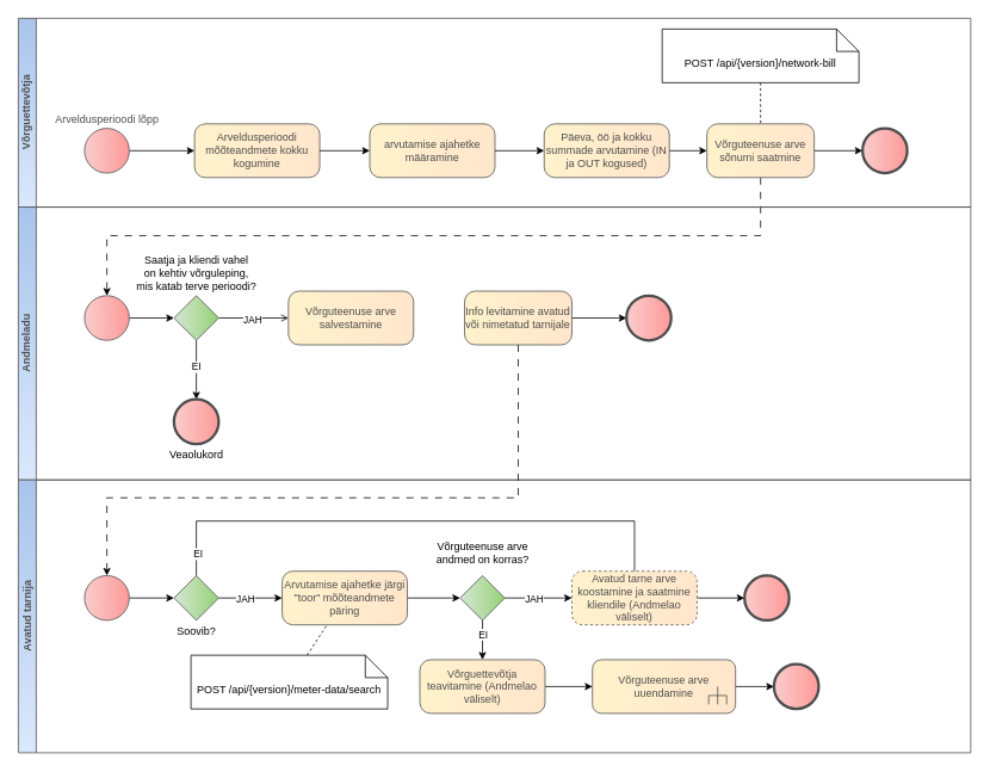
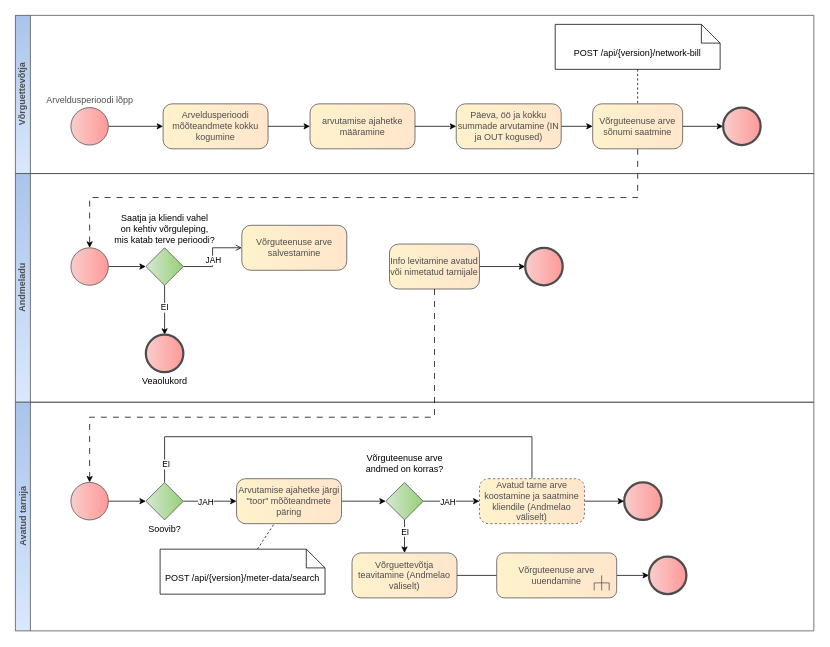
  <mxCell id="0" />
  <mxCell id="1" parent="0" />
  <mxCell id="2" style="edgeStyle=orthogonalEdgeStyle;rounded=0;orthogonalLoop=1;jettySize=auto;html=1;" edge="1" parent="1" source="3" target="5"><mxGeometry relative="1" as="geometry" /></mxCell>
  <mxCell id="3" value="Arveldusperioodi lõpp" style="points=[[0.145,0.145,0],[0.5,0,0],[0.855,0.145,0],[1,0.5,0],[0.855,0.855,0],[0.5,1,0],[0.145,0.855,0],[0,0.5,0]];shape=mxgraph.bpmn.event;html=1;verticalLabelPosition=top;labelBackgroundColor=#ffffff;verticalAlign=bottom;align=center;perimeter=ellipsePerimeter;outlineConnect=0;aspect=fixed;outline=standard;symbol=general;fontFamily=Helvetica;fontSize=12;fontColor=#4D4D4D;fillColor=#f8cecc;strokeColor=#4D4D4D;rounded=1;shadow=0;strokeWidth=1;gradientColor=#FF9999;gradientDirection=east;labelPosition=center;" vertex="1" parent="1"><mxGeometry x="94" y="143" width="50" height="50" as="geometry" /></mxCell>
  <mxCell id="4" value="" style="edgeStyle=orthogonalEdgeStyle;rounded=0;orthogonalLoop=1;jettySize=auto;html=1;" edge="1" parent="1" source="25" target="8"><mxGeometry relative="1" as="geometry" /></mxCell>
  <mxCell id="5" value="Arveldusperioodi mõõteandmete kokku kogumine" style="rounded=1;whiteSpace=wrap;html=1;arcSize=20;fillColor=#fff2cc;strokeColor=#4D4D4D;shadow=0;fontColor=#4D4D4D;gradientColor=#FFE6CC;gradientDirection=east;glass=0;collapsible=0;backgroundOutline=0;enumerate=0;labelBackgroundColor=none;labelBorderColor=none;strokeWidth=1;" vertex="1" parent="1"><mxGeometry x="217" y="138" width="140" height="60" as="geometry"><mxRectangle x="340" y="420" width="90" height="30" as="alternateBounds" /></mxGeometry></mxCell>
  <mxCell id="6" style="edgeStyle=orthogonalEdgeStyle;rounded=0;orthogonalLoop=1;jettySize=auto;html=1;" edge="1" parent="1" source="8" target="11"><mxGeometry relative="1" as="geometry" /></mxCell>
  <mxCell id="7" style="edgeStyle=orthogonalEdgeStyle;rounded=0;orthogonalLoop=1;jettySize=auto;html=1;dashed=1;dashPattern=8 8;" edge="1" parent="1" source="8" target="13"><mxGeometry relative="1" as="geometry"><Array as="points"><mxPoint x="850" y="263" /><mxPoint x="119" y="263" /></Array></mxGeometry></mxCell>
  <mxCell id="8" value="Võrguteenuse arve sõnumi saatmine" style="whiteSpace=wrap;html=1;fillColor=#fff2cc;strokeColor=#4D4D4D;fontColor=#4D4D4D;rounded=1;arcSize=20;shadow=0;gradientColor=#FFE6CC;gradientDirection=east;glass=0;labelBackgroundColor=none;labelBorderColor=none;strokeWidth=1;" vertex="1" parent="1"><mxGeometry x="790" y="138" width="120" height="60" as="geometry" /></mxCell>
  <mxCell id="9" style="rounded=0;orthogonalLoop=1;jettySize=auto;html=1;dashed=1;endArrow=none;endFill=0;" edge="1" parent="1" source="10" target="8"><mxGeometry relative="1" as="geometry" /></mxCell>
  <mxCell id="10" value="POST /api/{version}/network-bill" style="shape=note2;boundedLbl=1;whiteSpace=wrap;html=1;size=25;verticalAlign=top;align=center;" vertex="1" parent="1"><mxGeometry x="740" y="32" width="220" height="60" as="geometry" /></mxCell>
  <mxCell id="11" value="" style="points=[[0.145,0.145,0],[0.5,0,0],[0.855,0.145,0],[1,0.5,0],[0.855,0.855,0],[0.5,1,0],[0.145,0.855,0],[0,0.5,0]];shape=mxgraph.bpmn.event;html=1;verticalLabelPosition=top;labelBackgroundColor=#ffffff;verticalAlign=middle;align=center;perimeter=ellipsePerimeter;outlineConnect=0;aspect=fixed;outline=end;symbol=terminate2;fontFamily=Helvetica;fontSize=12;fontColor=#000000;fillColor=#f8cecc;strokeColor=#4D4D4D;rounded=1;shadow=0;strokeWidth=1;gradientColor=#FF9999;gradientDirection=east;spacing=0;spacingTop=0;spacingLeft=0;spacingBottom=0;labelPosition=center;" vertex="1" parent="1"><mxGeometry x="964" y="143" width="50" height="50" as="geometry" /></mxCell>
  <mxCell id="12" style="edgeStyle=orthogonalEdgeStyle;rounded=0;orthogonalLoop=1;jettySize=auto;html=1;" edge="1" parent="1" source="13" target="18"><mxGeometry relative="1" as="geometry"><mxPoint x="207" y="355" as="targetPoint" /></mxGeometry></mxCell>
  <mxCell id="13" value="" style="points=[[0.145,0.145,0],[0.5,0,0],[0.855,0.145,0],[1,0.5,0],[0.855,0.855,0],[0.5,1,0],[0.145,0.855,0],[0,0.5,0]];shape=mxgraph.bpmn.event;html=1;verticalLabelPosition=bottom;labelBackgroundColor=#ffffff;verticalAlign=bottom;align=center;perimeter=ellipsePerimeter;outlineConnect=0;aspect=fixed;outline=standard;symbol=general;fontFamily=Helvetica;fontSize=12;fontColor=#4D4D4D;fillColor=#f8cecc;strokeColor=#4D4D4D;rounded=1;shadow=0;strokeWidth=1;gradientColor=#FF9999;gradientDirection=east;" vertex="1" parent="1"><mxGeometry x="94" y="330" width="50" height="50" as="geometry" /></mxCell>
  <mxCell id="14" style="edgeStyle=orthogonalEdgeStyle;rounded=0;orthogonalLoop=1;jettySize=auto;html=1;endArrow=open;" edge="1" parent="1" source="18" target="19"><mxGeometry relative="1" as="geometry"><mxPoint x="506" y="355" as="targetPoint" /></mxGeometry></mxCell>
  <mxCell id="15" value="JAH" style="edgeLabel;html=1;align=center;verticalAlign=middle;resizable=0;points=[];" vertex="1" connectable="0" parent="14"><mxGeometry x="-0.057" relative="1" as="geometry"><mxPoint y="1" as="offset" /></mxGeometry></mxCell>
  <mxCell id="16" style="edgeStyle=orthogonalEdgeStyle;rounded=0;orthogonalLoop=1;jettySize=auto;html=1;" edge="1" parent="1" source="18" target="20"><mxGeometry relative="1" as="geometry" /></mxCell>
  <mxCell id="17" value="EI" style="edgeLabel;html=1;align=center;verticalAlign=middle;resizable=0;points=[];" vertex="1" connectable="0" parent="16"><mxGeometry x="-0.114" y="-1" relative="1" as="geometry"><mxPoint as="offset" /></mxGeometry></mxCell>
  <mxCell id="18" value="Saatja ja kliendi vahel&lt;br style=&quot;border-color: var(--border-color);&quot;&gt;on kehtiv võrguleping,&lt;br style=&quot;border-color: var(--border-color);&quot;&gt;mis katab terve perioodi?" style="points=[[0.25,0.25,0],[0.5,0,0],[0.75,0.25,0],[1,0.5,0],[0.75,0.75,0],[0.5,1,0],[0.25,0.75,0],[0,0.5,0]];shape=mxgraph.bpmn.gateway2;html=1;verticalLabelPosition=top;labelBackgroundColor=#ffffff;verticalAlign=middle;align=center;perimeter=rhombusPerimeter;outlineConnect=0;outline=none;symbol=none;fontFamily=Helvetica;fontSize=12;fontColor=#000000;fillColor=#D5E8D4;strokeColor=#4D4D4D;rounded=0;shadow=0;gradientColor=#97D077;gradientDirection=east;spacing=0;labelPosition=center;" vertex="1" parent="1"><mxGeometry x="194" y="330" width="50" height="50" as="geometry" /></mxCell>
- <mxCell id="19" value="Võrguteenuse arve salvestamine" style="rounded=1;whiteSpace=wrap;html=1;arcSize=20;fillColor=#fff2cc;strokeColor=#4D4D4D;shadow=0;fontColor=#4D4D4D;gradientColor=#FFE6CC;gradientDirection=east;glass=0;collapsible=0;backgroundOutline=0;enumerate=0;labelBackgroundColor=none;labelBorderColor=none;strokeWidth=1;" vertex="1" parent="1"><mxGeometry x="322" y="325" width="140" height="60" as="geometry"><mxRectangle x="340" y="420" width="90" height="30" as="alternateBounds" /></mxGeometry></mxCell>
+ <mxCell id="19" value="Võrguteenuse arve salvestamine" style="rounded=1;whiteSpace=wrap;html=1;arcSize=20;fillColor=#fff2cc;strokeColor=#4D4D4D;shadow=0;fontColor=#4D4D4D;gradientColor=#FFE6CC;gradientDirection=east;glass=0;collapsible=0;backgroundOutline=0;enumerate=0;labelBackgroundColor=none;labelBorderColor=none;strokeWidth=1;" vertex="1" parent="1"><mxGeometry x="322" y="300" width="140" height="60" as="geometry"><mxRectangle x="340" y="420" width="90" height="30" as="alternateBounds" /></mxGeometry></mxCell>
  <mxCell id="20" value="Veaolukord" style="points=[[0.145,0.145,0],[0.5,0,0],[0.855,0.145,0],[1,0.5,0],[0.855,0.855,0],[0.5,1,0],[0.145,0.855,0],[0,0.5,0]];shape=mxgraph.bpmn.event;html=1;verticalLabelPosition=bottom;labelBackgroundColor=#ffffff;verticalAlign=top;align=center;perimeter=ellipsePerimeter;outlineConnect=0;aspect=fixed;outline=end;symbol=terminate2;fontFamily=Helvetica;fontSize=12;fontColor=#000000;fillColor=#f8cecc;strokeColor=#4D4D4D;rounded=1;shadow=0;strokeWidth=1;gradientColor=#FF9999;gradientDirection=east;spacing=0;spacingTop=0;spacingLeft=0;spacingBottom=0;labelPosition=center;" vertex="1" parent="1"><mxGeometry x="194" y="446" width="50" height="50" as="geometry" /></mxCell>
  <mxCell id="21" style="edgeStyle=orthogonalEdgeStyle;rounded=0;orthogonalLoop=1;jettySize=auto;html=1;" edge="1" parent="1" source="22" target="23"><mxGeometry relative="1" as="geometry" /></mxCell>
  <mxCell id="22" value="Info levitamine avatud või nimetatud tarnijale" style="whiteSpace=wrap;html=1;fillColor=#fff2cc;strokeColor=#4D4D4D;fontColor=#4D4D4D;rounded=1;arcSize=20;shadow=0;gradientColor=#FFE6CC;gradientDirection=east;glass=0;labelBackgroundColor=none;labelBorderColor=none;strokeWidth=1;" vertex="1" parent="1"><mxGeometry x="519" y="325" width="120" height="60" as="geometry" /></mxCell>
  <mxCell id="23" value="" style="points=[[0.145,0.145,0],[0.5,0,0],[0.855,0.145,0],[1,0.5,0],[0.855,0.855,0],[0.5,1,0],[0.145,0.855,0],[0,0.5,0]];shape=mxgraph.bpmn.event;html=1;verticalLabelPosition=top;labelBackgroundColor=#ffffff;verticalAlign=middle;align=center;perimeter=ellipsePerimeter;outlineConnect=0;aspect=fixed;outline=end;symbol=terminate2;fontFamily=Helvetica;fontSize=12;fontColor=#000000;fillColor=#f8cecc;strokeColor=#4D4D4D;rounded=1;shadow=0;strokeWidth=1;gradientColor=#FF9999;gradientDirection=east;spacing=0;spacingTop=0;spacingLeft=0;spacingBottom=0;labelPosition=center;" vertex="1" parent="1"><mxGeometry x="700" y="330" width="50" height="50" as="geometry" /></mxCell>
  <mxCell id="24" value="Võrguettevõtja" style="swimlane;html=1;horizontal=0;startSize=20;strokeColor=#4D4D4D;fillColor=#dae8fc;connectable=0;allowArrows=0;recursiveResize=0;fontColor=#4D4D4D;gradientColor=#A9C4EB;gradientDirection=north;rotation=0;" vertex="1" parent="1"><mxGeometry x="20" y="20" width="1065" height="211" as="geometry" /></mxCell>
  <mxCell id="25" value="Päeva, öö ja kokku summade arvutamine (IN ja OUT kogused)" style="rounded=1;whiteSpace=wrap;html=1;arcSize=20;fillColor=#fff2cc;strokeColor=#4D4D4D;shadow=0;fontColor=#4D4D4D;gradientColor=#FFE6CC;gradientDirection=east;glass=0;collapsible=0;backgroundOutline=0;enumerate=0;labelBackgroundColor=none;labelBorderColor=none;strokeWidth=1;" vertex="1" parent="24"><mxGeometry x="588" y="118" width="140" height="60" as="geometry"><mxRectangle x="340" y="420" width="90" height="30" as="alternateBounds" /></mxGeometry></mxCell>
  <mxCell id="26" value="arvutamise ajahetke määramine" style="rounded=1;whiteSpace=wrap;html=1;arcSize=20;fillColor=#fff2cc;strokeColor=#4D4D4D;shadow=0;fontColor=#4D4D4D;gradientColor=#FFE6CC;gradientDirection=east;glass=0;collapsible=0;backgroundOutline=0;enumerate=0;labelBackgroundColor=none;labelBorderColor=none;strokeWidth=1;" vertex="1" parent="24"><mxGeometry x="393" y="118" width="140" height="60" as="geometry"><mxRectangle x="340" y="420" width="90" height="30" as="alternateBounds" /></mxGeometry></mxCell>
  <mxCell id="27" value="" style="edgeStyle=orthogonalEdgeStyle;rounded=0;orthogonalLoop=1;jettySize=auto;html=1;" edge="1" parent="24" source="26" target="25"><mxGeometry relative="1" as="geometry"><mxPoint x="337" y="148" as="sourcePoint" /><mxPoint x="560" y="148" as="targetPoint" /></mxGeometry></mxCell>
  <mxCell id="28" value="Andmeladu" style="swimlane;html=1;horizontal=0;startSize=20;strokeColor=#4D4D4D;fillColor=#dae8fc;connectable=0;allowArrows=0;recursiveResize=0;fontColor=#4D4D4D;gradientColor=#A9C4EB;gradientDirection=north;rotation=0;" vertex="1" parent="1"><mxGeometry x="20" y="231" width="1065" height="305" as="geometry" /></mxCell>
  <mxCell id="29" value="" style="edgeStyle=orthogonalEdgeStyle;rounded=0;orthogonalLoop=1;jettySize=auto;html=1;" edge="1" parent="1" source="5" target="26"><mxGeometry relative="1" as="geometry"><mxPoint x="357" y="168" as="sourcePoint" /><mxPoint x="608" y="168" as="targetPoint" /></mxGeometry></mxCell>
  <mxCell id="30" value="Avatud tarnija" style="swimlane;html=1;horizontal=0;startSize=20;strokeColor=#4D4D4D;fillColor=#dae8fc;connectable=0;allowArrows=0;recursiveResize=0;fontColor=#4D4D4D;gradientColor=#A9C4EB;gradientDirection=north;rotation=0;" vertex="1" parent="1"><mxGeometry x="20" y="536" width="1065" height="305" as="geometry" /></mxCell>
  <mxCell id="31" style="edgeStyle=orthogonalEdgeStyle;rounded=0;orthogonalLoop=1;jettySize=auto;html=1;" edge="1" parent="1" source="32" target="38"><mxGeometry relative="1" as="geometry" /></mxCell>
  <mxCell id="32" value="" style="points=[[0.145,0.145,0],[0.5,0,0],[0.855,0.145,0],[1,0.5,0],[0.855,0.855,0],[0.5,1,0],[0.145,0.855,0],[0,0.5,0]];shape=mxgraph.bpmn.event;html=1;verticalLabelPosition=bottom;labelBackgroundColor=#ffffff;verticalAlign=bottom;align=center;perimeter=ellipsePerimeter;outlineConnect=0;aspect=fixed;outline=standard;symbol=general;fontFamily=Helvetica;fontSize=12;fontColor=#4D4D4D;fillColor=#f8cecc;strokeColor=#4D4D4D;rounded=1;shadow=0;strokeWidth=1;gradientColor=#FF9999;gradientDirection=east;" vertex="1" parent="1"><mxGeometry x="94" y="643" width="50" height="50" as="geometry" /></mxCell>
  <mxCell id="33" style="edgeStyle=orthogonalEdgeStyle;rounded=0;orthogonalLoop=1;jettySize=auto;html=1;entryX=0.5;entryY=0;entryDx=0;entryDy=0;entryPerimeter=0;dashed=1;dashPattern=8 8;" edge="1" parent="1" source="22" target="32"><mxGeometry relative="1" as="geometry"><Array as="points"><mxPoint x="579" y="556" /><mxPoint x="119" y="556" /></Array></mxGeometry></mxCell>
  <mxCell id="34" style="edgeStyle=orthogonalEdgeStyle;rounded=0;orthogonalLoop=1;jettySize=auto;html=1;" edge="1" parent="1" source="38" target="40"><mxGeometry relative="1" as="geometry" /></mxCell>
  <mxCell id="35" value="JAH" style="edgeLabel;html=1;align=center;verticalAlign=middle;resizable=0;points=[];" vertex="1" connectable="0" parent="34"><mxGeometry x="-0.194" y="-1" relative="1" as="geometry"><mxPoint as="offset" /></mxGeometry></mxCell>
  <mxCell id="36" style="edgeStyle=orthogonalEdgeStyle;rounded=0;orthogonalLoop=1;jettySize=auto;html=1;endArrow=none;" edge="1" parent="1" source="38" target="47"><mxGeometry relative="1" as="geometry"><Array as="points"><mxPoint x="219" y="582" /><mxPoint x="709" y="582" /></Array></mxGeometry></mxCell>
  <mxCell id="37" value="EI" style="edgeLabel;html=1;align=center;verticalAlign=middle;resizable=0;points=[];" vertex="1" connectable="0" parent="36"><mxGeometry x="-0.916" y="-1" relative="1" as="geometry"><mxPoint as="offset" /></mxGeometry></mxCell>
  <mxCell id="38" value="Soovib?" style="points=[[0.25,0.25,0],[0.5,0,0],[0.75,0.25,0],[1,0.5,0],[0.75,0.75,0],[0.5,1,0],[0.25,0.75,0],[0,0.5,0]];shape=mxgraph.bpmn.gateway2;html=1;verticalLabelPosition=bottom;labelBackgroundColor=#ffffff;verticalAlign=top;align=center;perimeter=rhombusPerimeter;outlineConnect=0;outline=none;symbol=none;fontFamily=Helvetica;fontSize=12;fontColor=#000000;fillColor=#D5E8D4;strokeColor=#4D4D4D;rounded=0;shadow=0;gradientColor=#97D077;gradientDirection=east;spacing=0;labelPosition=center;" vertex="1" parent="1"><mxGeometry x="194" y="643" width="50" height="50" as="geometry" /></mxCell>
  <mxCell id="39" style="edgeStyle=orthogonalEdgeStyle;rounded=0;orthogonalLoop=1;jettySize=auto;html=1;" edge="1" parent="1" source="40" target="45"><mxGeometry relative="1" as="geometry" /></mxCell>
  <mxCell id="40" value="Arvutamise ajahetke järgi &quot;toor&quot; mõõteandmete päring" style="rounded=1;whiteSpace=wrap;html=1;arcSize=20;fillColor=#fff2cc;strokeColor=#4D4D4D;shadow=0;fontColor=#4D4D4D;gradientColor=#FFE6CC;gradientDirection=east;glass=0;collapsible=0;backgroundOutline=0;enumerate=0;labelBackgroundColor=none;labelBorderColor=none;strokeWidth=1;" vertex="1" parent="1"><mxGeometry x="315" y="638" width="140" height="60" as="geometry"><mxRectangle x="340" y="420" width="90" height="30" as="alternateBounds" /></mxGeometry></mxCell>
  <mxCell id="41" style="edgeStyle=orthogonalEdgeStyle;rounded=0;orthogonalLoop=1;jettySize=auto;html=1;" edge="1" parent="1" source="45" target="47"><mxGeometry relative="1" as="geometry" /></mxCell>
  <mxCell id="42" value="JAH" style="edgeLabel;html=1;align=center;verticalAlign=middle;resizable=0;points=[];" vertex="1" connectable="0" parent="41"><mxGeometry x="-0.152" y="-1" relative="1" as="geometry"><mxPoint as="offset" /></mxGeometry></mxCell>
  <mxCell id="43" style="edgeStyle=orthogonalEdgeStyle;rounded=0;orthogonalLoop=1;jettySize=auto;html=1;" edge="1" parent="1" source="45" target="50"><mxGeometry relative="1" as="geometry"><Array as="points"><mxPoint x="539" y="768" /></Array></mxGeometry></mxCell>
  <mxCell id="44" value="EI" style="edgeLabel;html=1;align=center;verticalAlign=middle;resizable=0;points=[];" vertex="1" connectable="0" parent="43"><mxGeometry x="-0.682" y="2" relative="1" as="geometry"><mxPoint x="-2" y="8" as="offset" /></mxGeometry></mxCell>
  <mxCell id="45" value="Võrguteenuse arve&lt;br&gt;andmed on korras?" style="points=[[0.25,0.25,0],[0.5,0,0],[0.75,0.25,0],[1,0.5,0],[0.75,0.75,0],[0.5,1,0],[0.25,0.75,0],[0,0.5,0]];shape=mxgraph.bpmn.gateway2;html=1;verticalLabelPosition=top;labelBackgroundColor=#ffffff;verticalAlign=middle;align=center;perimeter=rhombusPerimeter;outlineConnect=0;outline=none;symbol=none;fontFamily=Helvetica;fontSize=12;fontColor=#000000;fillColor=#D5E8D4;strokeColor=#4D4D4D;rounded=0;shadow=0;gradientColor=#97D077;gradientDirection=east;spacing=0;labelPosition=center;" vertex="1" parent="1"><mxGeometry x="514" y="643" width="50" height="50" as="geometry" /></mxCell>
  <mxCell id="46" style="edgeStyle=orthogonalEdgeStyle;rounded=0;orthogonalLoop=1;jettySize=auto;html=1;" edge="1" parent="1" source="47" target="48"><mxGeometry relative="1" as="geometry" /></mxCell>
  <mxCell id="47" value="Avatud tarne arve koostamine ja saatmine kliendile (Andmelao väliselt)" style="rounded=1;whiteSpace=wrap;html=1;arcSize=20;fillColor=#fff2cc;strokeColor=#4D4D4D;shadow=0;fontColor=#4D4D4D;gradientColor=#FFE6CC;gradientDirection=east;glass=0;collapsible=0;backgroundOutline=0;enumerate=0;labelBackgroundColor=none;labelBorderColor=none;strokeWidth=1;dashed=1;" vertex="1" parent="1"><mxGeometry x="639" y="638" width="140" height="60" as="geometry"><mxRectangle x="340" y="420" width="90" height="30" as="alternateBounds" /></mxGeometry></mxCell>
  <mxCell id="48" value="" style="points=[[0.145,0.145,0],[0.5,0,0],[0.855,0.145,0],[1,0.5,0],[0.855,0.855,0],[0.5,1,0],[0.145,0.855,0],[0,0.5,0]];shape=mxgraph.bpmn.event;html=1;verticalLabelPosition=top;labelBackgroundColor=#ffffff;verticalAlign=middle;align=center;perimeter=ellipsePerimeter;outlineConnect=0;aspect=fixed;outline=end;symbol=terminate2;fontFamily=Helvetica;fontSize=12;fontColor=#000000;fillColor=#f8cecc;strokeColor=#4D4D4D;rounded=1;shadow=0;strokeWidth=1;gradientColor=#FF9999;gradientDirection=east;spacing=0;spacingTop=0;spacingLeft=0;spacingBottom=0;labelPosition=center;" vertex="1" parent="1"><mxGeometry x="832" y="643" width="50" height="50" as="geometry" /></mxCell>
- <mxCell id="49" style="edgeStyle=orthogonalEdgeStyle;rounded=0;orthogonalLoop=1;jettySize=auto;html=1;" edge="1" parent="1" source="50" target="52"><mxGeometry relative="1" as="geometry" /></mxCell>
+ <mxCell id="49" style="edgeStyle=orthogonalEdgeStyle;rounded=0;orthogonalLoop=1;jettySize=auto;html=1;endArrow=none;" edge="1" parent="1" source="50" target="52"><mxGeometry relative="1" as="geometry" /></mxCell>
  <mxCell id="50" value="Võrguettevõtja teavitamine (Andmelao väliselt)" style="rounded=1;whiteSpace=wrap;html=1;arcSize=20;fillColor=#fff2cc;strokeColor=#4D4D4D;shadow=0;fontColor=#4D4D4D;gradientColor=#FFE6CC;gradientDirection=east;glass=0;collapsible=0;backgroundOutline=0;enumerate=0;labelBackgroundColor=none;labelBorderColor=none;strokeWidth=1;" vertex="1" parent="1"><mxGeometry x="469" y="737" width="140" height="60" as="geometry"><mxRectangle x="340" y="420" width="90" height="30" as="alternateBounds" /></mxGeometry></mxCell>
  <mxCell id="51" style="edgeStyle=orthogonalEdgeStyle;rounded=0;orthogonalLoop=1;jettySize=auto;html=1;" edge="1" parent="1" source="52" target="53"><mxGeometry relative="1" as="geometry" /></mxCell>
  <mxCell id="52" value="Võrguteenuse arve uuendamine" style="html=1;shape=mxgraph.sysml.callBehAct;whiteSpace=wrap;align=center;strokeColor=#4D4D4D;fillColor=#fff2cc;rounded=1;arcSize=40;shadow=0;spacingLeft=20;spacingRight=20;fontColor=#4D4D4D;gradientColor=#FFE6CC;gradientDirection=east;glass=0;labelBackgroundColor=none;labelBorderColor=none;" vertex="1" parent="1"><mxGeometry x="662" y="737" width="160" height="60" as="geometry" /></mxCell>
  <mxCell id="53" value="" style="points=[[0.145,0.145,0],[0.5,0,0],[0.855,0.145,0],[1,0.5,0],[0.855,0.855,0],[0.5,1,0],[0.145,0.855,0],[0,0.5,0]];shape=mxgraph.bpmn.event;html=1;verticalLabelPosition=top;labelBackgroundColor=#ffffff;verticalAlign=middle;align=center;perimeter=ellipsePerimeter;outlineConnect=0;aspect=fixed;outline=end;symbol=terminate2;fontFamily=Helvetica;fontSize=12;fontColor=#000000;fillColor=#f8cecc;strokeColor=#4D4D4D;rounded=1;shadow=0;strokeWidth=1;gradientColor=#FF9999;gradientDirection=east;spacing=0;spacingTop=0;spacingLeft=0;spacingBottom=0;labelPosition=center;" vertex="1" parent="1"><mxGeometry x="865" y="742" width="50" height="50" as="geometry" /></mxCell>
  <mxCell id="54" style="rounded=0;orthogonalLoop=1;jettySize=auto;html=1;dashed=1;endArrow=none;endFill=0;" edge="1" parent="1" source="55" target="40"><mxGeometry relative="1" as="geometry"><mxPoint x="363" y="988" as="targetPoint" /></mxGeometry></mxCell>
  <mxCell id="55" value="POST /api/{version}/meter-data/search" style="shape=note2;boundedLbl=1;whiteSpace=wrap;html=1;size=25;verticalAlign=top;align=center;" vertex="1" parent="1"><mxGeometry x="213" y="732" width="220" height="60" as="geometry" /></mxCell>
